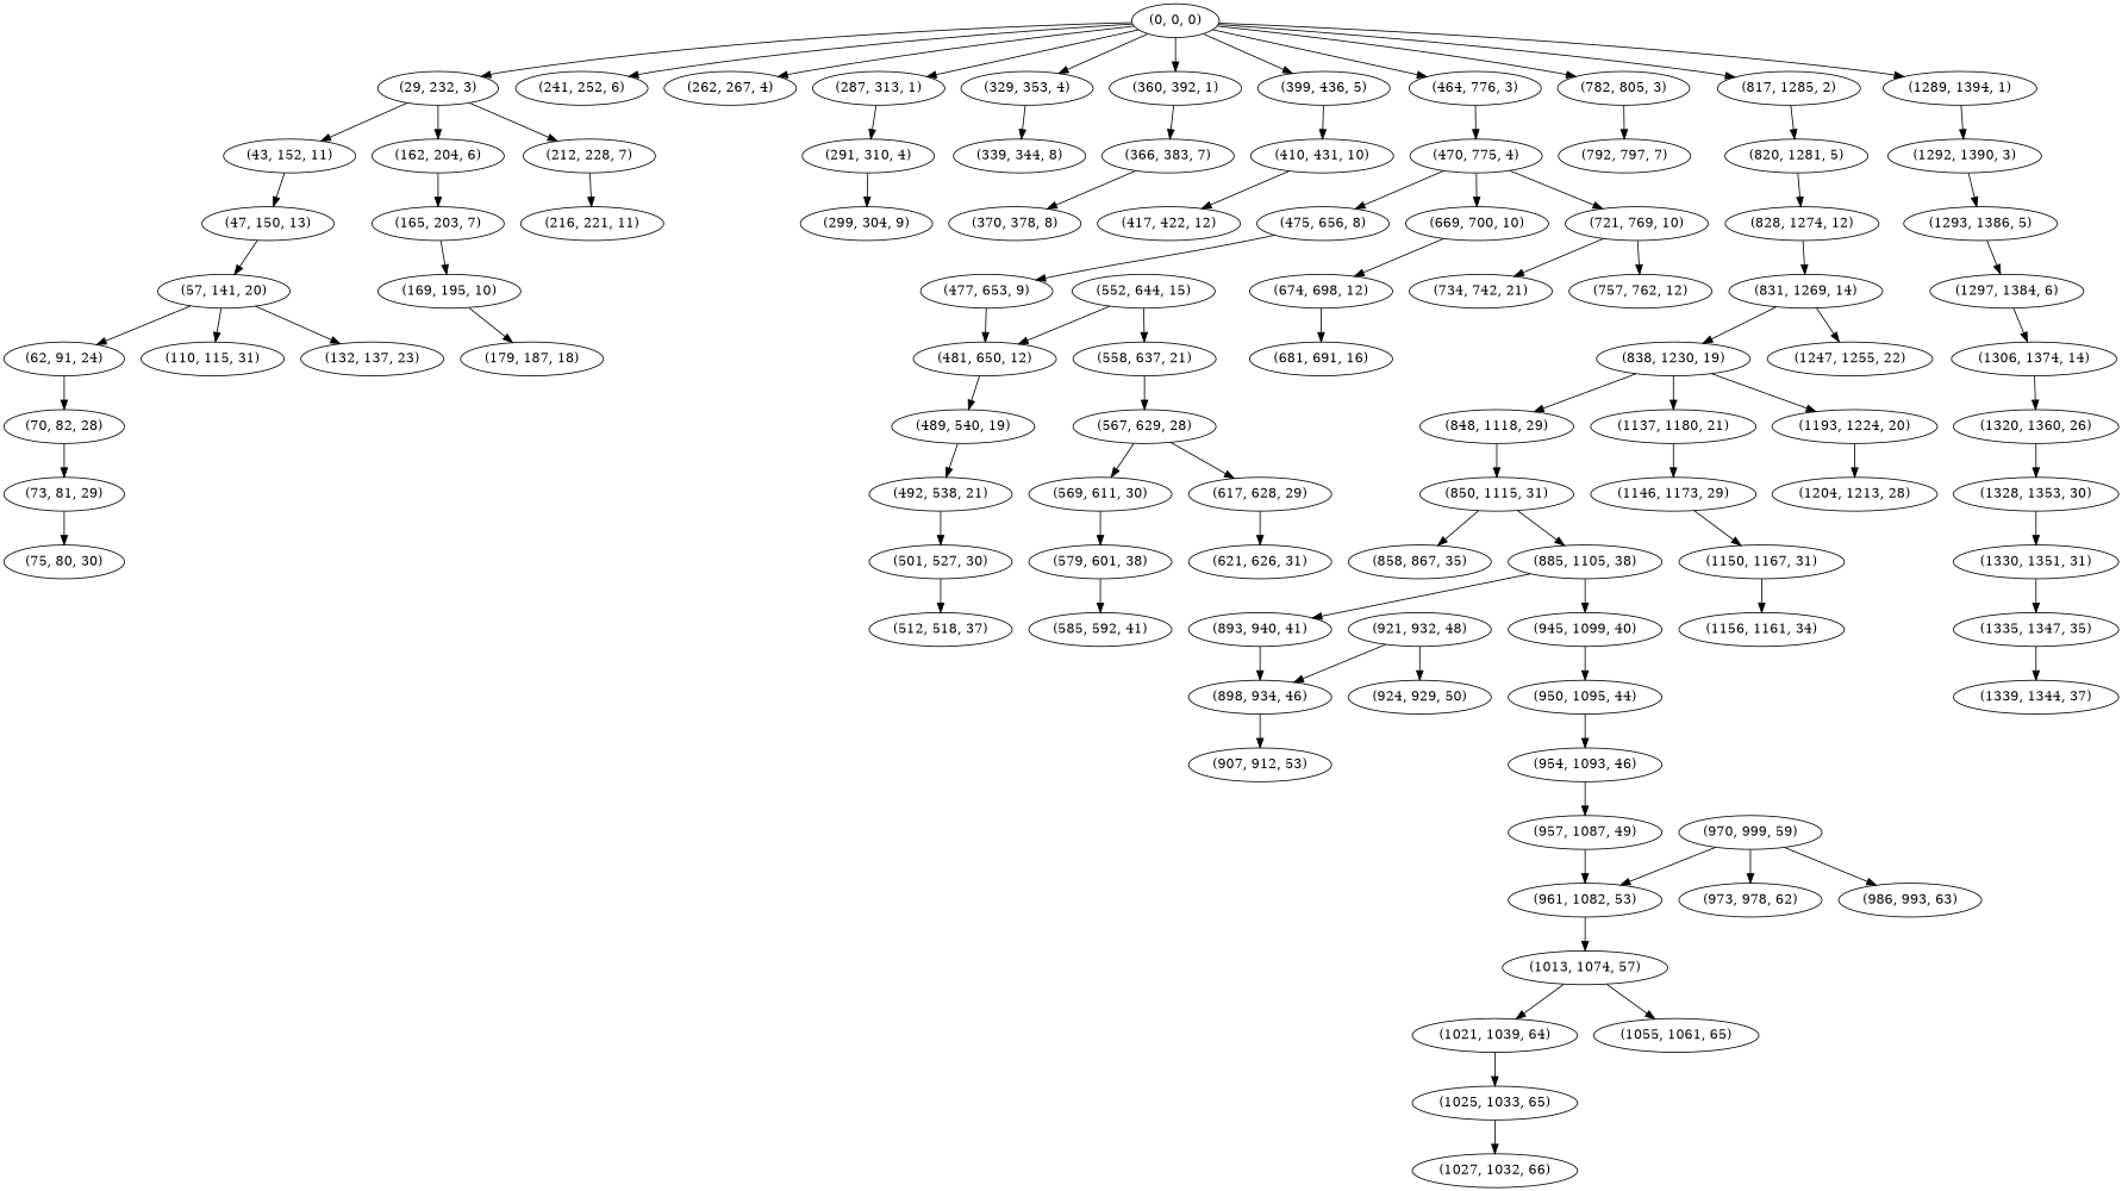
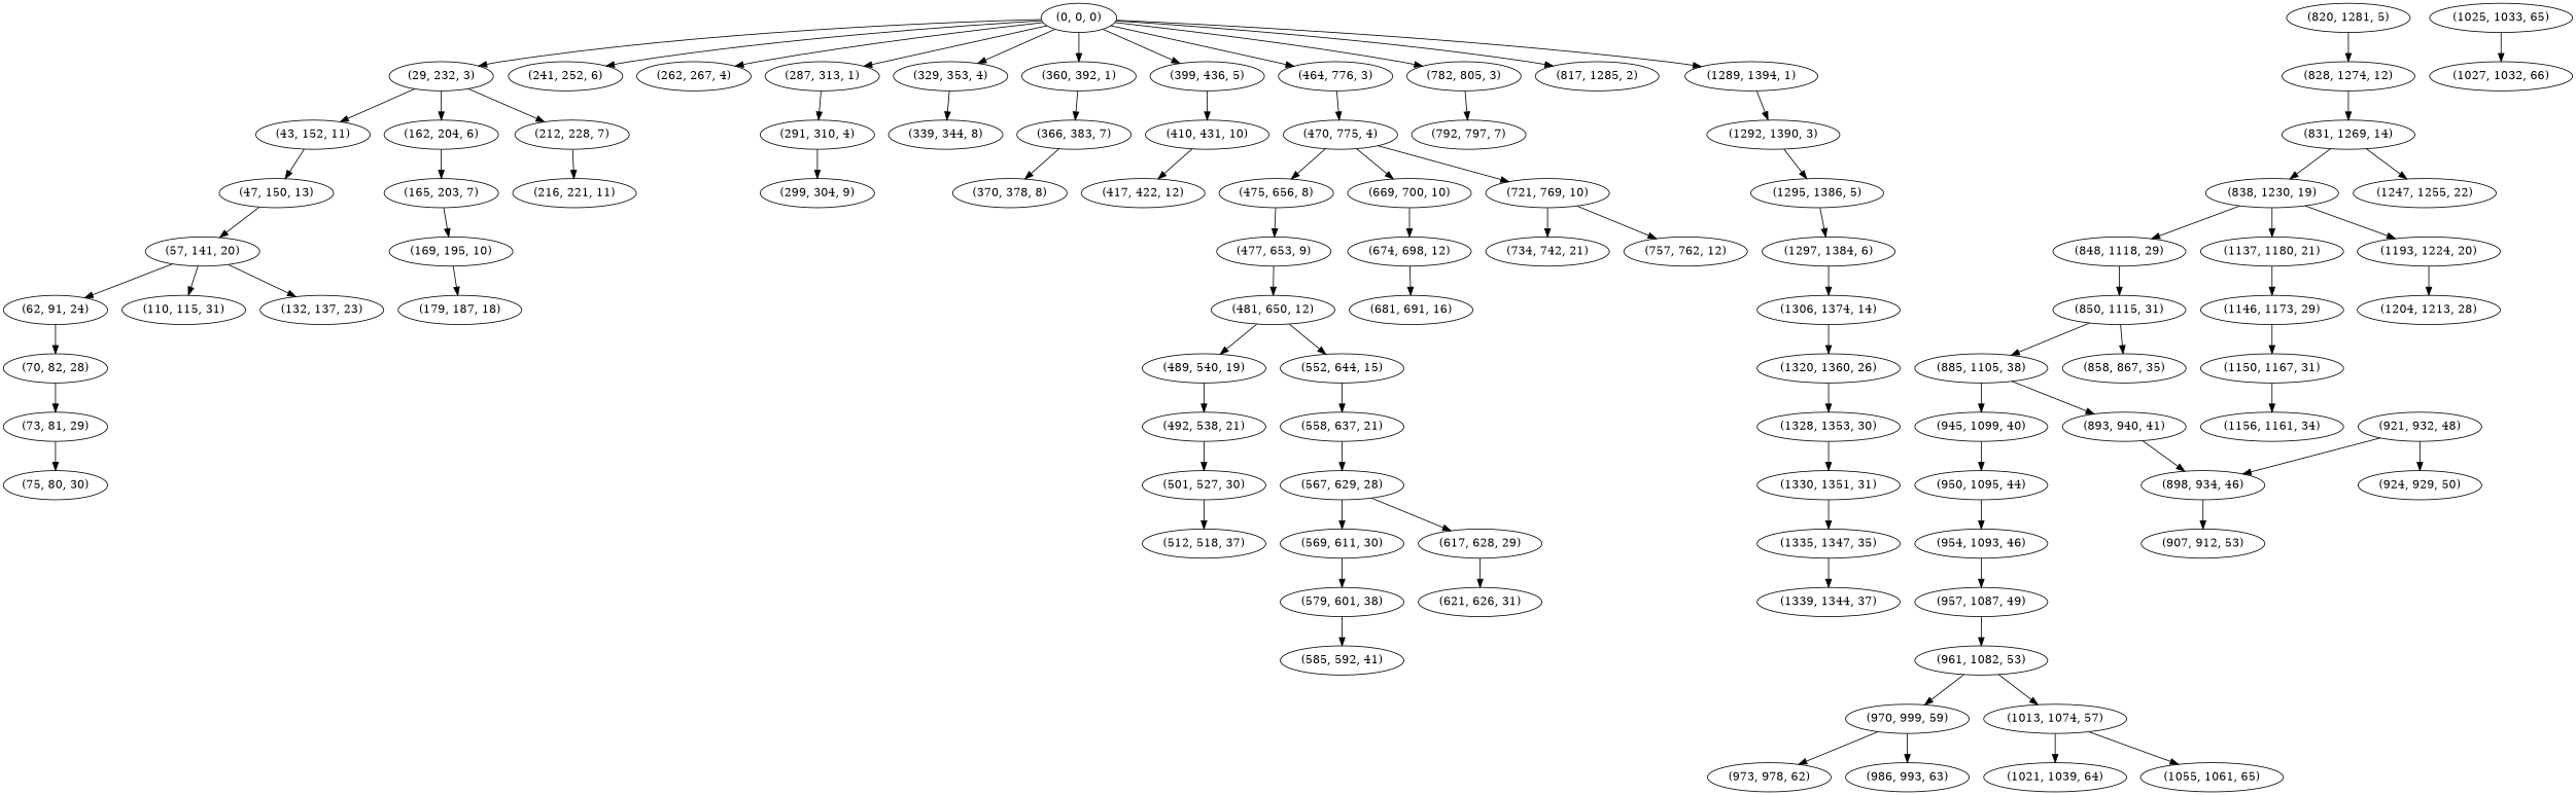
  digraph {
    "(0, 0, 0)"
    "(29, 232, 3)"
    "(241, 252, 6)"
    "(262, 267, 4)"
    "(287, 313, 1)"
    "(329, 353, 4)"
    "(360, 392, 1)"
    "(399, 436, 5)"
    "(464, 776, 3)"
    "(782, 805, 3)"
    "(817, 1285, 2)"
    "(1289, 1394, 1)"
    "(43, 152, 11)"
    "(162, 204, 6)"
    "(212, 228, 7)"
    "(291, 310, 4)"
    "(339, 344, 8)"
    "(366, 383, 7)"
    "(410, 431, 10)"
    "(470, 775, 4)"
    "(792, 797, 7)"
    "(820, 1281, 5)"
    "(1292, 1390, 3)"
    "(47, 150, 13)"
    "(165, 203, 7)"
    "(216, 221, 11)"
    "(57, 141, 20)"
    "(62, 91, 24)"
    "(110, 115, 31)"
    "(132, 137, 23)"
    "(70, 82, 28)"
    "(73, 81, 29)"
    "(75, 80, 30)"
    "(169, 195, 10)"
    "(179, 187, 18)"
    "(299, 304, 9)"
    "(370, 378, 8)"
    "(417, 422, 12)"
    "(475, 656, 8)"
    "(669, 700, 10)"
    "(721, 769, 10)"
    "(477, 653, 9)"
    "(674, 698, 12)"
    "(734, 742, 21)"
    "(757, 762, 12)"
    "(481, 650, 12)"
    "(489, 540, 19)"
    "(552, 644, 15)"
    "(492, 538, 21)"
    "(558, 637, 21)"
    "(501, 527, 30)"
    "(512, 518, 37)"
    "(567, 629, 28)"
    "(569, 611, 30)"
    "(617, 628, 29)"
    "(579, 601, 38)"
    "(621, 626, 31)"
    "(585, 592, 41)"
    "(681, 691, 16)"
    "(828, 1274, 12)"
    "(831, 1269, 14)"
    "(838, 1230, 19)"
    "(1247, 1255, 22)"
    "(848, 1118, 29)"
    n65 [label="(1137, 1180, 21)"]
    "(1193, 1224, 20)"
    "(850, 1115, 31)"
    "(1146, 1173, 29)"
    "(1204, 1213, 28)"
    "(858, 867, 35)"
    "(885, 1105, 38)"
    "(893, 940, 41)"
    "(945, 1099, 40)"
    "(898, 934, 46)"
    "(950, 1095, 44)"
    "(907, 912, 53)"
    "(921, 932, 48)"
    "(924, 929, 50)"
    "(954, 1093, 46)"
    "(957, 1087, 49)"
    "(961, 1082, 53)"
    "(970, 999, 59)"
    "(1013, 1074, 57)"
    "(973, 978, 62)"
    "(986, 993, 63)"
    "(1021, 1039, 64)"
    "(1055, 1061, 65)"
    "(1025, 1033, 65)"
    "(1027, 1032, 66)"
    "(1150, 1167, 31)"
    "(1156, 1161, 34)"
-   "(1295, 1386, 5)" [label="(1293, 1386, 5)"]
+   "(1295, 1386, 5)"
    "(1297, 1384, 6)"
    "(1306, 1374, 14)"
    "(1320, 1360, 26)"
    "(1328, 1353, 30)"
    "(1330, 1351, 31)"
    "(1335, 1347, 35)"
    "(1339, 1344, 37)"
    "(0, 0, 0)" -> "(29, 232, 3)"
    "(0, 0, 0)" -> "(241, 252, 6)"
    "(0, 0, 0)" -> "(262, 267, 4)"
    "(0, 0, 0)" -> "(287, 313, 1)"
    "(0, 0, 0)" -> "(329, 353, 4)"
    "(0, 0, 0)" -> "(360, 392, 1)"
    "(0, 0, 0)" -> "(399, 436, 5)"
    "(0, 0, 0)" -> "(464, 776, 3)"
    "(0, 0, 0)" -> "(782, 805, 3)"
    "(0, 0, 0)" -> "(817, 1285, 2)"
    "(0, 0, 0)" -> "(1289, 1394, 1)"
    "(29, 232, 3)" -> "(43, 152, 11)"
    "(29, 232, 3)" -> "(162, 204, 6)"
    "(29, 232, 3)" -> "(212, 228, 7)"
    "(287, 313, 1)" -> "(291, 310, 4)"
    "(329, 353, 4)" -> "(339, 344, 8)"
    "(360, 392, 1)" -> "(366, 383, 7)"
    "(399, 436, 5)" -> "(410, 431, 10)"
    "(464, 776, 3)" -> "(470, 775, 4)"
    "(782, 805, 3)" -> "(792, 797, 7)"
-   "(817, 1285, 2)" -> "(820, 1281, 5)"
    "(1289, 1394, 1)" -> "(1292, 1390, 3)"
    "(43, 152, 11)" -> "(47, 150, 13)"
    "(162, 204, 6)" -> "(165, 203, 7)"
    "(212, 228, 7)" -> "(216, 221, 11)"
    "(291, 310, 4)" -> "(299, 304, 9)"
    "(366, 383, 7)" -> "(370, 378, 8)"
    "(410, 431, 10)" -> "(417, 422, 12)"
    "(470, 775, 4)" -> "(475, 656, 8)"
    "(470, 775, 4)" -> "(669, 700, 10)"
    "(470, 775, 4)" -> "(721, 769, 10)"
    "(820, 1281, 5)" -> "(828, 1274, 12)"
    "(1292, 1390, 3)" -> "(1295, 1386, 5)"
    "(47, 150, 13)" -> "(57, 141, 20)"
    "(165, 203, 7)" -> "(169, 195, 10)"
    "(57, 141, 20)" -> "(62, 91, 24)"
    "(57, 141, 20)" -> "(110, 115, 31)"
    "(57, 141, 20)" -> "(132, 137, 23)"
    "(62, 91, 24)" -> "(70, 82, 28)"
    "(70, 82, 28)" -> "(73, 81, 29)"
    "(73, 81, 29)" -> "(75, 80, 30)"
    "(169, 195, 10)" -> "(179, 187, 18)"
    "(475, 656, 8)" -> "(477, 653, 9)"
    "(669, 700, 10)" -> "(674, 698, 12)"
    "(721, 769, 10)" -> "(734, 742, 21)"
    "(721, 769, 10)" -> "(757, 762, 12)"
    "(477, 653, 9)" -> "(481, 650, 12)"
    "(674, 698, 12)" -> "(681, 691, 16)"
    "(481, 650, 12)" -> "(489, 540, 19)"
-   "(552, 644, 15)" -> "(481, 650, 12)"
+   "(481, 650, 12)" -> "(552, 644, 15)"
    "(489, 540, 19)" -> "(492, 538, 21)"
    "(552, 644, 15)" -> "(558, 637, 21)"
    "(492, 538, 21)" -> "(501, 527, 30)"
    "(558, 637, 21)" -> "(567, 629, 28)"
    "(501, 527, 30)" -> "(512, 518, 37)"
    "(567, 629, 28)" -> "(569, 611, 30)"
    "(567, 629, 28)" -> "(617, 628, 29)"
    "(569, 611, 30)" -> "(579, 601, 38)"
    "(617, 628, 29)" -> "(621, 626, 31)"
    "(579, 601, 38)" -> "(585, 592, 41)"
    "(828, 1274, 12)" -> "(831, 1269, 14)"
    "(831, 1269, 14)" -> "(838, 1230, 19)"
    "(831, 1269, 14)" -> "(1247, 1255, 22)"
    "(838, 1230, 19)" -> "(848, 1118, 29)"
    "(838, 1230, 19)" -> n65
    "(838, 1230, 19)" -> "(1193, 1224, 20)"
    "(848, 1118, 29)" -> "(850, 1115, 31)"
    n65 -> "(1146, 1173, 29)"
    "(1193, 1224, 20)" -> "(1204, 1213, 28)"
    "(850, 1115, 31)" -> "(858, 867, 35)"
    "(850, 1115, 31)" -> "(885, 1105, 38)"
    "(1146, 1173, 29)" -> "(1150, 1167, 31)"
    "(885, 1105, 38)" -> "(893, 940, 41)"
    "(885, 1105, 38)" -> "(945, 1099, 40)"
    "(893, 940, 41)" -> "(898, 934, 46)"
    "(945, 1099, 40)" -> "(950, 1095, 44)"
    "(898, 934, 46)" -> "(907, 912, 53)"
    "(950, 1095, 44)" -> "(954, 1093, 46)"
    "(921, 932, 48)" -> "(898, 934, 46)"
    "(921, 932, 48)" -> "(924, 929, 50)"
    "(954, 1093, 46)" -> "(957, 1087, 49)"
    "(957, 1087, 49)" -> "(961, 1082, 53)"
-   "(970, 999, 59)" -> "(961, 1082, 53)"
+   "(961, 1082, 53)" -> "(970, 999, 59)"
    "(961, 1082, 53)" -> "(1013, 1074, 57)"
    "(970, 999, 59)" -> "(973, 978, 62)"
    "(970, 999, 59)" -> "(986, 993, 63)"
    "(1013, 1074, 57)" -> "(1021, 1039, 64)"
    "(1013, 1074, 57)" -> "(1055, 1061, 65)"
-   "(1021, 1039, 64)" -> "(1025, 1033, 65)"
    "(1025, 1033, 65)" -> "(1027, 1032, 66)"
    "(1150, 1167, 31)" -> "(1156, 1161, 34)"
    "(1295, 1386, 5)" -> "(1297, 1384, 6)"
    "(1297, 1384, 6)" -> "(1306, 1374, 14)"
    "(1306, 1374, 14)" -> "(1320, 1360, 26)"
    "(1320, 1360, 26)" -> "(1328, 1353, 30)"
    "(1328, 1353, 30)" -> "(1330, 1351, 31)"
    "(1330, 1351, 31)" -> "(1335, 1347, 35)"
    "(1335, 1347, 35)" -> "(1339, 1344, 37)"
  }
